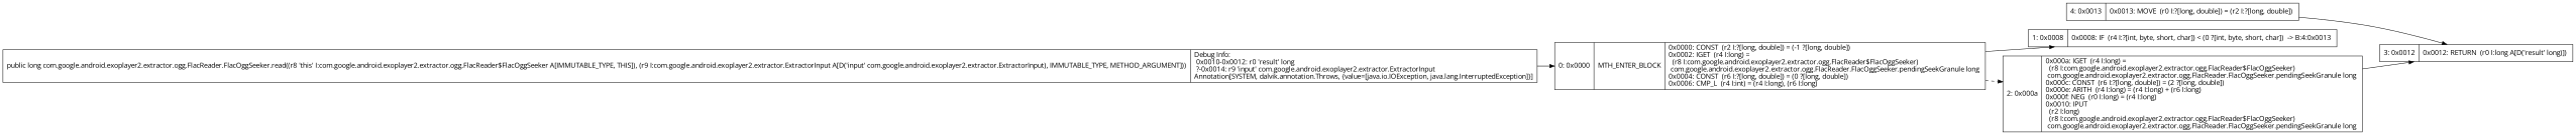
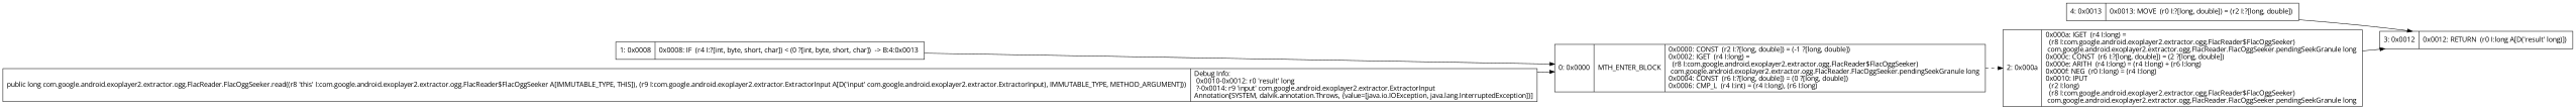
  digraph {
    fontname="Open Sans"
    rankdir=LR
    node [fontname="Open Sans" shape=record]
    edge [fontname="Open Sans"]
    n1 [label="{0\:\ 0x0000|MTH_ENTER_BLOCK\l|0x0000: CONST  (r2 I:?[long, double]) = (\-1 ?[long, double]) \l0x0002: IGET  (r4 I:long) = \l  (r8 I:com.google.android.exoplayer2.extractor.ogg.FlacReader$FlacOggSeeker)\l com.google.android.exoplayer2.extractor.ogg.FlacReader.FlacOggSeeker.pendingSeekGranule long \l0x0004: CONST  (r6 I:?[long, double]) = (0 ?[long, double]) \l0x0006: CMP_L  (r4 I:int) = (r4 I:long), (r6 I:long) \l}"]
    n2 [label="{1\:\ 0x0008|0x0008: IF  (r4 I:?[int, byte, short, char]) \< (0 ?[int, byte, short, char])  \-\> B:4:0x0013 \l}"]
    n3 [label="{2\:\ 0x000a|0x000a: IGET  (r4 I:long) = \l  (r8 I:com.google.android.exoplayer2.extractor.ogg.FlacReader$FlacOggSeeker)\l com.google.android.exoplayer2.extractor.ogg.FlacReader.FlacOggSeeker.pendingSeekGranule long \l0x000c: CONST  (r6 I:?[long, double]) = (2 ?[long, double]) \l0x000e: ARITH  (r4 I:long) = (r4 I:long) + (r6 I:long) \l0x000f: NEG  (r0 I:long) = (r4 I:long) \l0x0010: IPUT  \l  (r2 I:long)\l  (r8 I:com.google.android.exoplayer2.extractor.ogg.FlacReader$FlacOggSeeker)\l com.google.android.exoplayer2.extractor.ogg.FlacReader.FlacOggSeeker.pendingSeekGranule long \l}"]
    n4 [label="{3\:\ 0x0012|0x0012: RETURN  (r0 I:long A[D('result' long)]) \l}"]
    n5 [label="{4\:\ 0x0013|0x0013: MOVE  (r0 I:?[long, double]) = (r2 I:?[long, double]) \l}"]
    n6 [label="{public long com.google.android.exoplayer2.extractor.ogg.FlacReader.FlacOggSeeker.read((r8 'this' I:com.google.android.exoplayer2.extractor.ogg.FlacReader$FlacOggSeeker A[IMMUTABLE_TYPE, THIS]), (r9 I:com.google.android.exoplayer2.extractor.ExtractorInput A[D('input' com.google.android.exoplayer2.extractor.ExtractorInput), IMMUTABLE_TYPE, METHOD_ARGUMENT]))  | Debug Info:\l  0x0010\-0x0012: r0 'result' long\l  ?\-0x0014: r9 'input' com.google.android.exoplayer2.extractor.ExtractorInput\lAnnotation[SYSTEM, dalvik.annotation.Throws, \{value=[java.io.IOException, java.lang.InterruptedException]\}]\l}"]
-   n1 -> n2
+   n2 -> n1
    n1 -> n3 [style=dashed]
    n3 -> n4
    n5 -> n4
    n6 -> n1
  }
